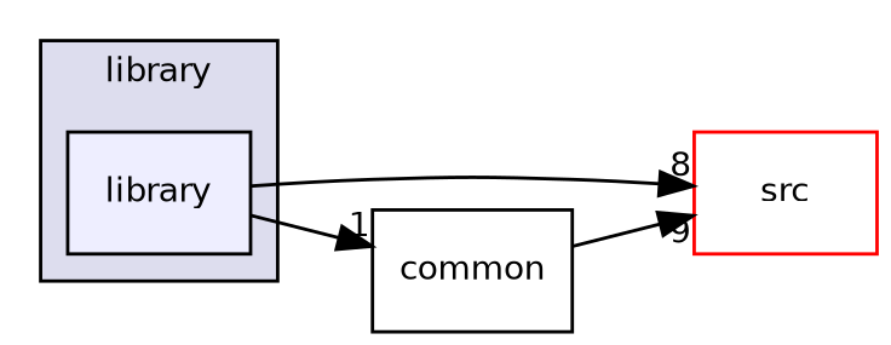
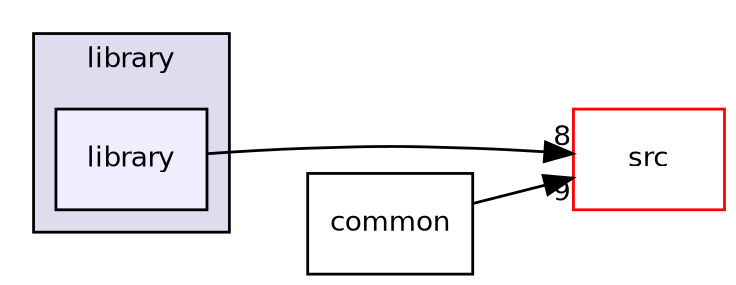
  digraph {
    compound=true
    rankdir=LR
    node [fontname=Helvetica fontsize=10 shape=box]
    edge [labeldistance=1.5 labelfontname=Helvetica labelfontsize=10]
    n1 [fillcolor="#eeeeff" label=library pencolor=black style=filled]
    n2 [color=red label=src]
    n3 [label=common]
    subgraph cluster_1 {
      bgcolor="#ddddee"
      fontname=Helvetica
      fontsize=10
      label=library
      pencolor=black
      n1
    }
    n1 -> n2 [headlabel=8]
-   n1 -> n3 [headlabel=1]
    n3 -> n2 [headlabel=9]
  }
